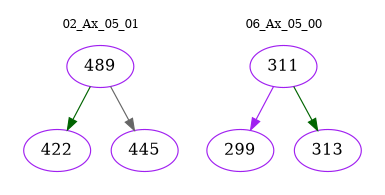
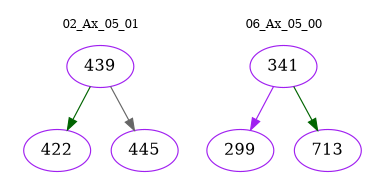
  digraph {
    node [color=purple]
    edge [color=darkgreen]
-   n1 [label=489]
+   n1 [label=439]
    n2 [label=422]
    n3 [label=445]
-   n4 [label=311]
+   n4 [label=341]
    n5 [label=299]
-   n6 [label=313]
+   n6 [label=713]
    subgraph cluster_1 {
      color=white
      fontsize=10
      label="02_Ax_05_01"
      n1
      n2
      n3
    }
    subgraph cluster_2 {
      color=white
      fontsize=10
      label="06_Ax_05_00"
      n4
      n5
      n6
    }
    n1 -> n2
    n1 -> n3 [color=gray40]
    n4 -> n5 [color=purple]
    n4 -> n6
  }
